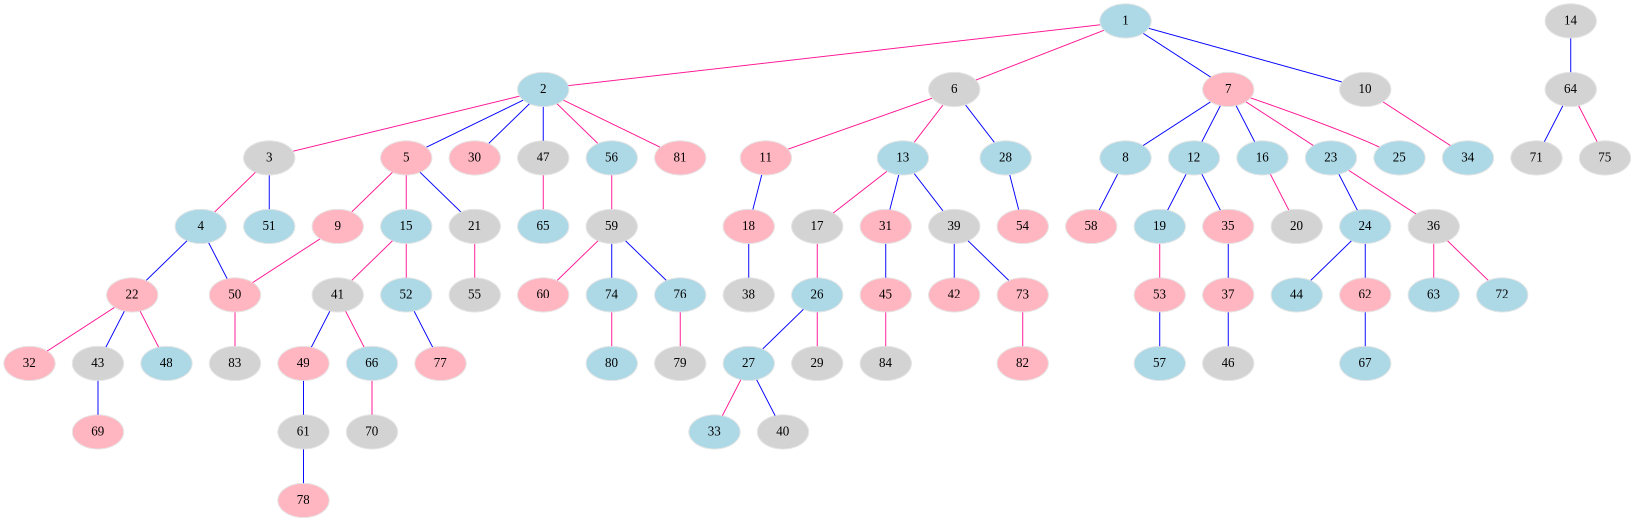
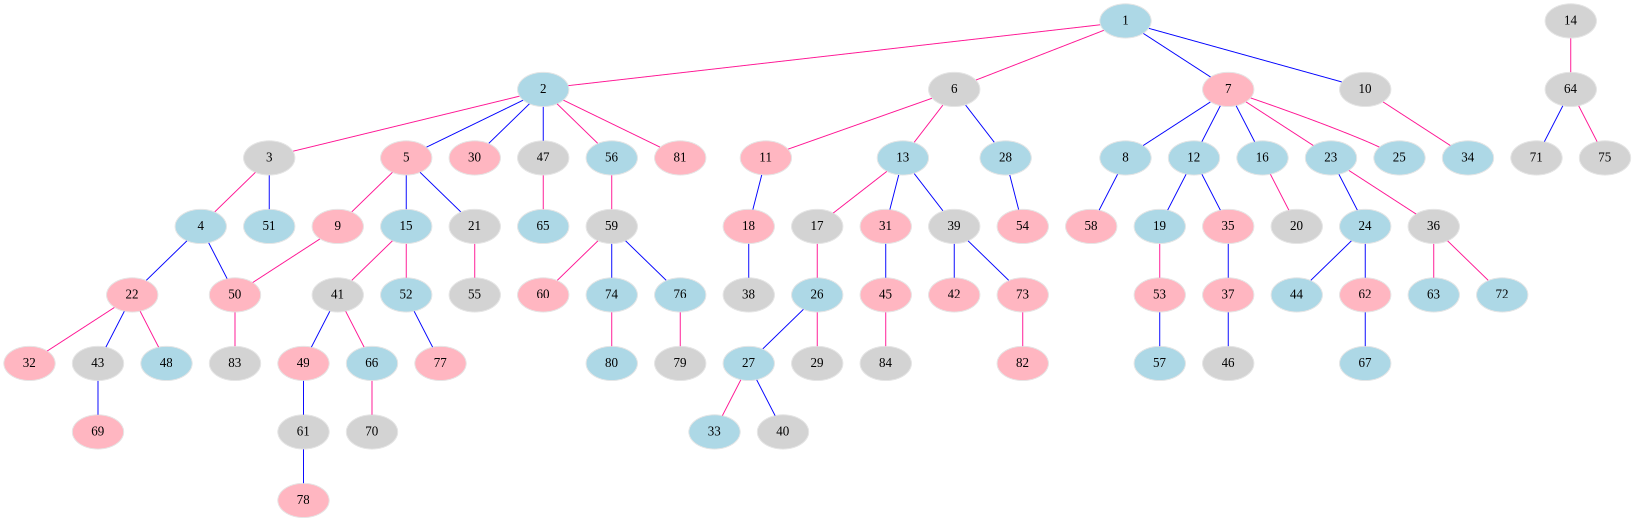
  graph {
    fontname="Liberation Serif"
    node [color=gray90 fillcolor=lightblue fontname="Liberation Serif" style=filled]
    edge [color=blue fontname="Liberation Serif"]
    1
    2
    6 [fillcolor=lightgrey]
    7 [fillcolor=lightpink]
    10 [fillcolor=lightgrey]
    3 [fillcolor=lightgrey]
    5 [fillcolor=lightpink]
    30 [fillcolor=lightpink]
    47 [fillcolor=lightgrey]
    56
    81 [fillcolor=lightpink]
    11 [fillcolor=lightpink]
    13
    28
    8
    12
    16
    23
    25
    34
    4
    51
    9 [fillcolor=lightpink]
    15
    21 [fillcolor=lightgrey]
    65
    59 [fillcolor=lightgrey]
    22 [fillcolor=lightpink]
    50 [fillcolor=lightpink]
    32 [fillcolor=lightpink]
    43 [fillcolor=lightgrey]
    48
    83 [fillcolor=lightgrey]
    41 [fillcolor=lightgrey]
    52
    55 [fillcolor=lightgrey]
    18 [fillcolor=lightpink]
    17 [fillcolor=lightgrey]
    31 [fillcolor=lightpink]
    39 [fillcolor=lightgrey]
    54 [fillcolor=lightpink]
    58 [fillcolor=lightpink]
    19
    35 [fillcolor=lightpink]
    20 [fillcolor=lightgrey]
    24
    36 [fillcolor=lightgrey]
    14 [fillcolor=lightgrey]
    64 [fillcolor=lightgrey]
    38 [fillcolor=lightgrey]
    53 [fillcolor=lightpink]
    37 [fillcolor=lightpink]
    26
    45 [fillcolor=lightpink]
    42 [fillcolor=lightpink]
    73 [fillcolor=lightpink]
    71 [fillcolor=lightgrey]
    75 [fillcolor=lightgrey]
    49 [fillcolor=lightpink]
    66
    77 [fillcolor=lightpink]
    27
    29 [fillcolor=lightgrey]
    57
    69 [fillcolor=lightpink]
    44
    62 [fillcolor=lightpink]
    63
    72
    67
    33
    40 [fillcolor=lightgrey]
    84 [fillcolor=lightgrey]
    46 [fillcolor=lightgrey]
    82 [fillcolor=lightpink]
    61 [fillcolor=lightgrey]
    70 [fillcolor=lightgrey]
    78 [fillcolor=lightpink]
    60 [fillcolor=lightpink]
    74
    76
    80
    79 [fillcolor=lightgrey]
    1 -- 2 [color=deeppink]
    1 -- 6 [color=deeppink]
    1 -- 7
    1 -- 10
    2 -- 3 [color=deeppink]
    2 -- 5
    2 -- 30
    2 -- 47
    2 -- 56 [color=deeppink]
    2 -- 81 [color=deeppink]
    6 -- 11 [color=deeppink]
    6 -- 13 [color=deeppink]
    6 -- 28
    7 -- 8
    7 -- 12
    7 -- 16
    7 -- 23 [color=deeppink]
    7 -- 25 [color=deeppink]
    10 -- 34 [color=deeppink]
    3 -- 4 [color=deeppink]
    3 -- 51
    5 -- 9 [color=deeppink]
-   5 -- 15 [color=deeppink]
+   5 -- 15
    5 -- 21
    47 -- 65 [color=deeppink]
    56 -- 59 [color=deeppink]
    11 -- 18
    13 -- 17 [color=deeppink]
    13 -- 31
    13 -- 39
    28 -- 54
    8 -- 58
    12 -- 19
    12 -- 35
    16 -- 20 [color=deeppink]
    23 -- 24
    23 -- 36 [color=deeppink]
    4 -- 22
    4 -- 50
    9 -- 50 [color=deeppink]
    15 -- 41 [color=deeppink]
    15 -- 52 [color=deeppink]
    21 -- 55 [color=deeppink]
    59 -- 60 [color=deeppink]
    59 -- 74
    59 -- 76
    22 -- 32 [color=deeppink]
    22 -- 43
    22 -- 48 [color=deeppink]
    50 -- 83 [color=deeppink]
    43 -- 69
    41 -- 49
    41 -- 66 [color=deeppink]
    52 -- 77
    18 -- 38
    17 -- 26 [color=deeppink]
    31 -- 45
    39 -- 42
    39 -- 73
    19 -- 53 [color=deeppink]
    35 -- 37
    24 -- 44
    24 -- 62
    36 -- 63 [color=deeppink]
    36 -- 72 [color=deeppink]
-   14 -- 64
+   14 -- 64 [color=deeppink]
    64 -- 71
    64 -- 75 [color=deeppink]
    53 -- 57
    37 -- 46
    26 -- 27
    26 -- 29 [color=deeppink]
    45 -- 84 [color=deeppink]
    73 -- 82 [color=deeppink]
    49 -- 61
    66 -- 70 [color=deeppink]
    27 -- 33 [color=deeppink]
    27 -- 40
    62 -- 67
    61 -- 78
    74 -- 80 [color=deeppink]
    76 -- 79 [color=deeppink]
  }
